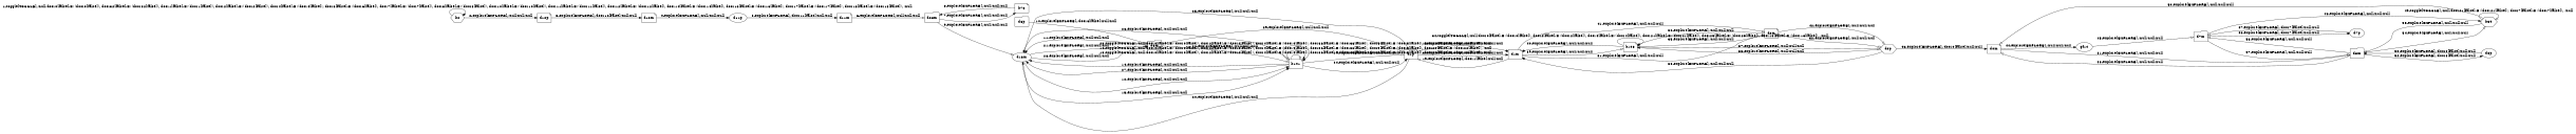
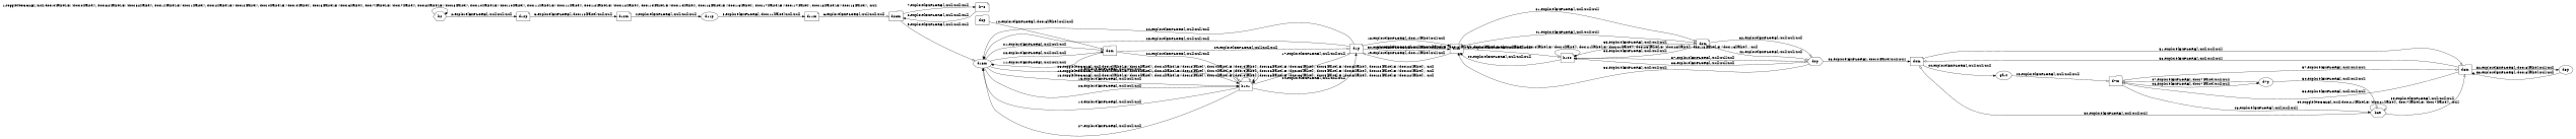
  digraph {
    rankdir=LR
    node [shape=note]
    edge [arrowhead=onormal]
    b2 [shape=hexagon]
    d12p
    d12m
    d11p [shape=ellipse]
    d11m
    d28m [shape=folder]
    b73
    d16m [shape=ellipse]
    d6p [shape=folder]
    d6m [shape=folder]
    b141
    d1p
    d1m
    d2m
    b108
    d0p [shape=hexagon]
    d0m
    gf14 [shape=ellipse]
    d8m [shape=folder]
    d7m [shape=folder]
    b39 [shape=hexagon]
    d8p [shape=ellipse]
    d7p [shape=ellipse]
    b2 -> b2 [arrowhead=diamond label="1-toggle[TOGGLE];/null/door0[false]:=!(door0[false]); door32[false]:=!(door32[false]); door1[false]:=!(door1[false]); door2[false]:=!(door2[false]); door4[false]:=!(door4[false]); door6[false]:=!(door6[false]); door7[false]:=!(door7[false]); door8[false]:=!(door8[false]); door10[false]:=!(door10[false]); door11[false]:=!(door11[false]); door12[false]:=!(door12[false]); door14[false]:=!(door14[false]); door16[false]:=!(door16[false]); door17[false]:=!(door17[false]); door18[false]:=!(door18[false]); /null"]
    b2 -> d12p [arrowhead=normal label="2-explore[EXPLORE];/null/null/null"]
    d12p -> d12m [arrowhead=normal label="3-explore[EXPLORE];/door12[false]/null/null"]
    d12m -> d11p [arrowhead=normal label="4-explore[EXPLORE];/null/null/null"]
    d11p -> d11m [arrowhead=normal label="5-explore[EXPLORE];/door11[false]/null/null"]
    d11m -> d28m [label="6-explore[EXPLORE];/null/null/null"]
    d28m -> b73 [arrowhead=normal label="7-explore[EXPLORE];/null/null/null"]
    d28m -> d16m [label="9-explore[EXPLORE];/null/null/null"]
    b73 -> d28m [arrowhead=normal label="8-explore[EXPLORE];/null/null/null"]
    d16m -> d6m [label="21-explore[EXPLORE];/null/null/null"]
    d16m -> d6m [arrowhead=diamond label="28-explore[EXPLORE];/null/null/null"]
    d16m -> b141 [arrowhead=normal label="12-explore[EXPLORE];/null/null/null"]
    d16m -> b141 [arrowhead=diamond label="15-explore[EXPLORE];/null/null/null"]
    d16m -> b141 [label="26-explore[EXPLORE];/null/null/null"]
    d6p -> d6m [label="10-explore[EXPLORE];/door6[false]/null/null"]
    d6m -> d16m [arrowhead=diamond label="11-explore[EXPLORE];/null/null/null"]
    d6m -> b141 [label="22-explore[EXPLORE];/null/null/null"]
    d6m -> d1p [label="29-explore[EXPLORE];/null/null/null"]
    b141 -> d16m [arrowhead=normal label="14-explore[EXPLORE];/null/null/null"]
    b141 -> d16m [arrowhead=normal label="27-explore[EXPLORE];/null/null/null"]
    b141 -> b141 [label="13-toggle[TOGGLE];/null/door0[false]:=!(door0[false]); door2[false]:=!(door2[false]); door4[false]:=!(door4[false]); door36[false]:=!(door36[false]); door5[false]:=!(door5[false]); door22[false]:=!(door22[false]); /null"]
    b141 -> b141 [arrowhead=normal label="16-toggle[TOGGLE];/null/door0[false]:=!(door0[false]); door2[false]:=!(door2[false]); door4[false]:=!(door4[false]); door36[false]:=!(door36[false]); door5[false]:=!(door5[false]); door22[false]:=!(door22[false]); /null"]
    b141 -> b141 [arrowhead=diamond label="23-toggle[TOGGLE];/null/door0[false]:=!(door0[false]); door2[false]:=!(door2[false]); door4[false]:=!(door4[false]); door36[false]:=!(door36[false]); door5[false]:=!(door5[false]); door22[false]:=!(door22[false]); /null"]
    b141 -> d1p [label="17-explore[EXPLORE];/null/null/null"]
    b141 -> d1p [arrowhead=normal label="24-explore[EXPLORE];/null/null/null"]
    d1p -> d16m [arrowhead=normal label="20-explore[EXPLORE];/null/null/null"]
    d1p -> d16m [arrowhead=diamond label="25-explore[EXPLORE];/null/null/null"]
    d1p -> d1m [arrowhead=diamond label="18-explore[EXPLORE];/door1[false]/null/null"]
    d1p -> d1m [arrowhead=normal label="30-explore[EXPLORE];/door1[false]/null/null"]
    d1m -> d1p [label="19-explore[EXPLORE];/door1[false]/null/null"]
    d1m -> d2m [label="31-explore[EXPLORE];/null/null/null"]
    d1m -> d2m [label="41-explore[EXPLORE];/null/null/null"]
    d1m -> b108 [label="39-explore[EXPLORE];/null/null/null"]
    d2m -> b108 [label="36-explore[EXPLORE];/null/null/null"]
    d2m -> d0p [label="32-explore[EXPLORE];/null/null/null"]
    d2m -> d0p [label="42-explore[EXPLORE];/null/null/null"]
    b108 -> d1m [arrowhead=diamond label="40-explore[EXPLORE];/null/null/null"]
    b108 -> d2m [label="35-explore[EXPLORE];/null/null/null"]
    b108 -> b108 [arrowhead=diamond label="34-toggle[TOGGLE];/null/door0[false]:=!(door0[false]); door2[false]:=!(door2[false]); door4[false]:=!(door4[false]); door21[false]:=!(door21[false]); door25[false]:=!(door25[false]); door13[false]:=!(door13[false]); /null"]
    b108 -> d0p [label="37-explore[EXPLORE];/null/null/null"]
    d0p -> d1m [arrowhead=diamond label="38-explore[EXPLORE];/null/null/null"]
    d0p -> b108 [arrowhead=normal label="33-explore[EXPLORE];/null/null/null"]
    d0p -> d0m [arrowhead=normal label="43-explore[EXPLORE];/door0[false]/null/null"]
    d0m -> gf14 [arrowhead=normal label="44-explore[EXPLORE];/null/null/null"]
    d0m -> d8m [label="51-explore[EXPLORE];/null/null/null"]
    gf14 -> d7m [label="45-explore[EXPLORE];/null/null/null"]
    d8m -> d0m [label="58-explore[EXPLORE];/null/null/null"]
    d8m -> d7m [label="56-explore[EXPLORE];/null/null/null"]
-   d8m -> b39 [label="54-explore[EXPLORE];/null/null/null"]
+   d7p -> b39 [label="54-explore[EXPLORE];/null/null/null"]
    d8m -> d8p [arrowhead=normal label="52-explore[EXPLORE];/door8[false]/null/null"]
    d7m -> d8m [label="57-explore[EXPLORE];/null/null/null"]
    d7m -> b39 [arrowhead=normal label="48-explore[EXPLORE];/null/null/null"]
    d7m -> d7p [arrowhead=diamond label="46-explore[EXPLORE];/door7[false]/null/null"]
    b39 -> d0m [label="50-explore[EXPLORE];/null/null/null"]
    b39 -> d8m [label="55-explore[EXPLORE];/null/null/null"]
    b39 -> b39 [label="49-toggle[TOGGLE];/null/door21[false]:=!(door21[false]); door7[false]:=!(door7[false]); /null"]
    d8p -> d8m [arrowhead=diamond label="53-explore[EXPLORE];/door8[false]/null/null"]
    d7p -> d7m [label="47-explore[EXPLORE];/door7[false]/null/null"]
  }
